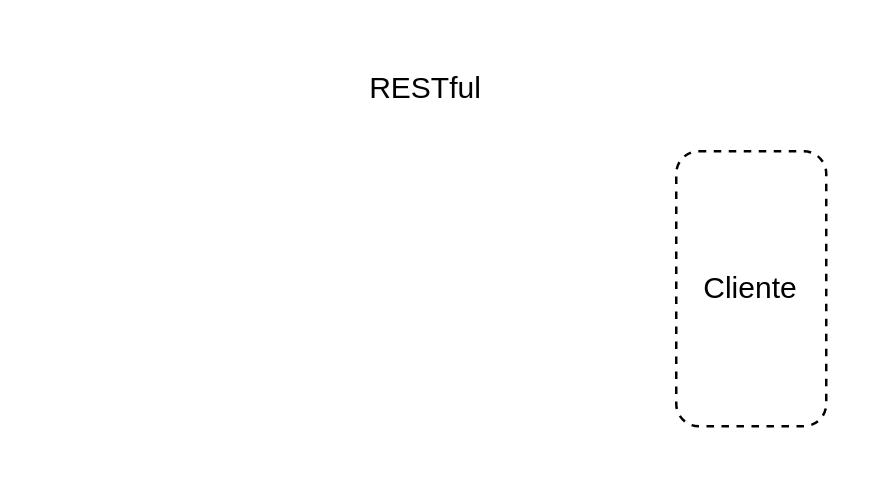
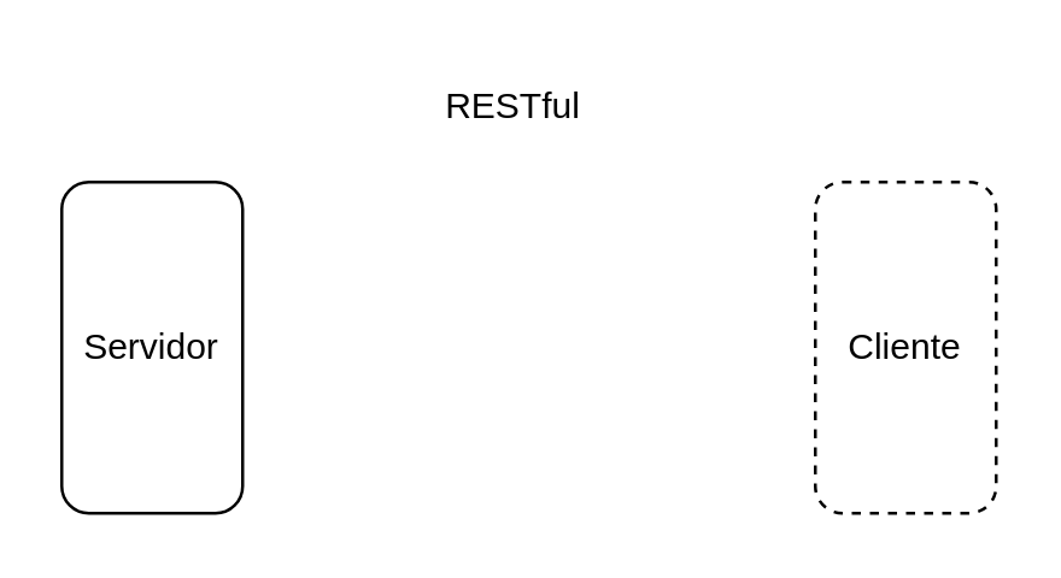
  <mxCell id="0" />
  <mxCell id="1" parent="0" />
+ <mxCell id="2" value="Servidor" style="rounded=1;whiteSpace=wrap;html=1;" vertex="1" parent="1"><mxGeometry x="20" y="60" width="60" height="110" as="geometry" /></mxCell>
  <mxCell id="3" value="Cliente" style="rounded=1;whiteSpace=wrap;html=1;dashed=1;" vertex="1" parent="1"><mxGeometry x="270" y="60" width="60" height="110" as="geometry" /></mxCell>
  <mxCell id="4" value="RESTful" style="text;html=1;strokeColor=none;fillColor=none;align=center;verticalAlign=middle;whiteSpace=wrap;rounded=0;" vertex="1" parent="1"><mxGeometry x="140" y="20" width="60" height="30" as="geometry" /></mxCell>
